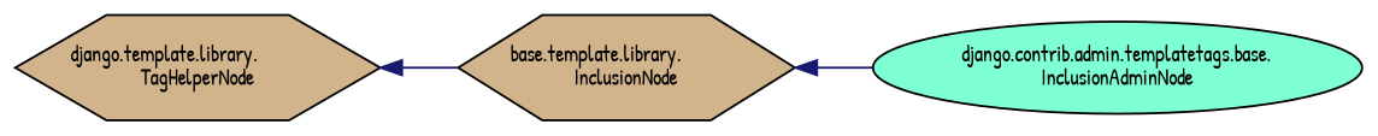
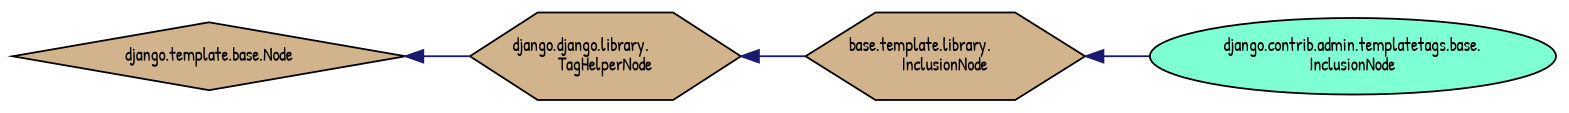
  digraph {
    fontname="Patrick Hand"
    rankdir=LR
    node [color=black fillcolor=tan fontname="Patrick Hand" fontsize=10 shape=hexagon style=filled]
    edge [color=midnightblue dir=back fontname="Patrick Hand" fontsize=10 labelfontname=Helvetica labelfontsize=10 style=solid]
    n1 [fontcolor=black height=0.2 label="base.template.library.\lInclusionNode" width=0.4]
-   n2 [fillcolor=aquamarine height=0.2 label="django.contrib.admin.templatetags.base.\lInclusionAdminNode" shape=ellipse width=0.4]
-   n3 [height=0.2 label="django.template.library.\lTagHelperNode" width=0.4]
+   n2 [fillcolor=aquamarine height=0.2 label="django.contrib.admin.templatetags.base.\lInclusionNode" shape=ellipse width=0.4]
+   n3 [height=0.2 label="django.django.library.\lTagHelperNode" width=0.4]
+   n4 [height=0.2 label="django.template.base.Node" shape=diamond width=0.4]
    n1 -> n2
    n3 -> n1
+   n4 -> n3
  }
